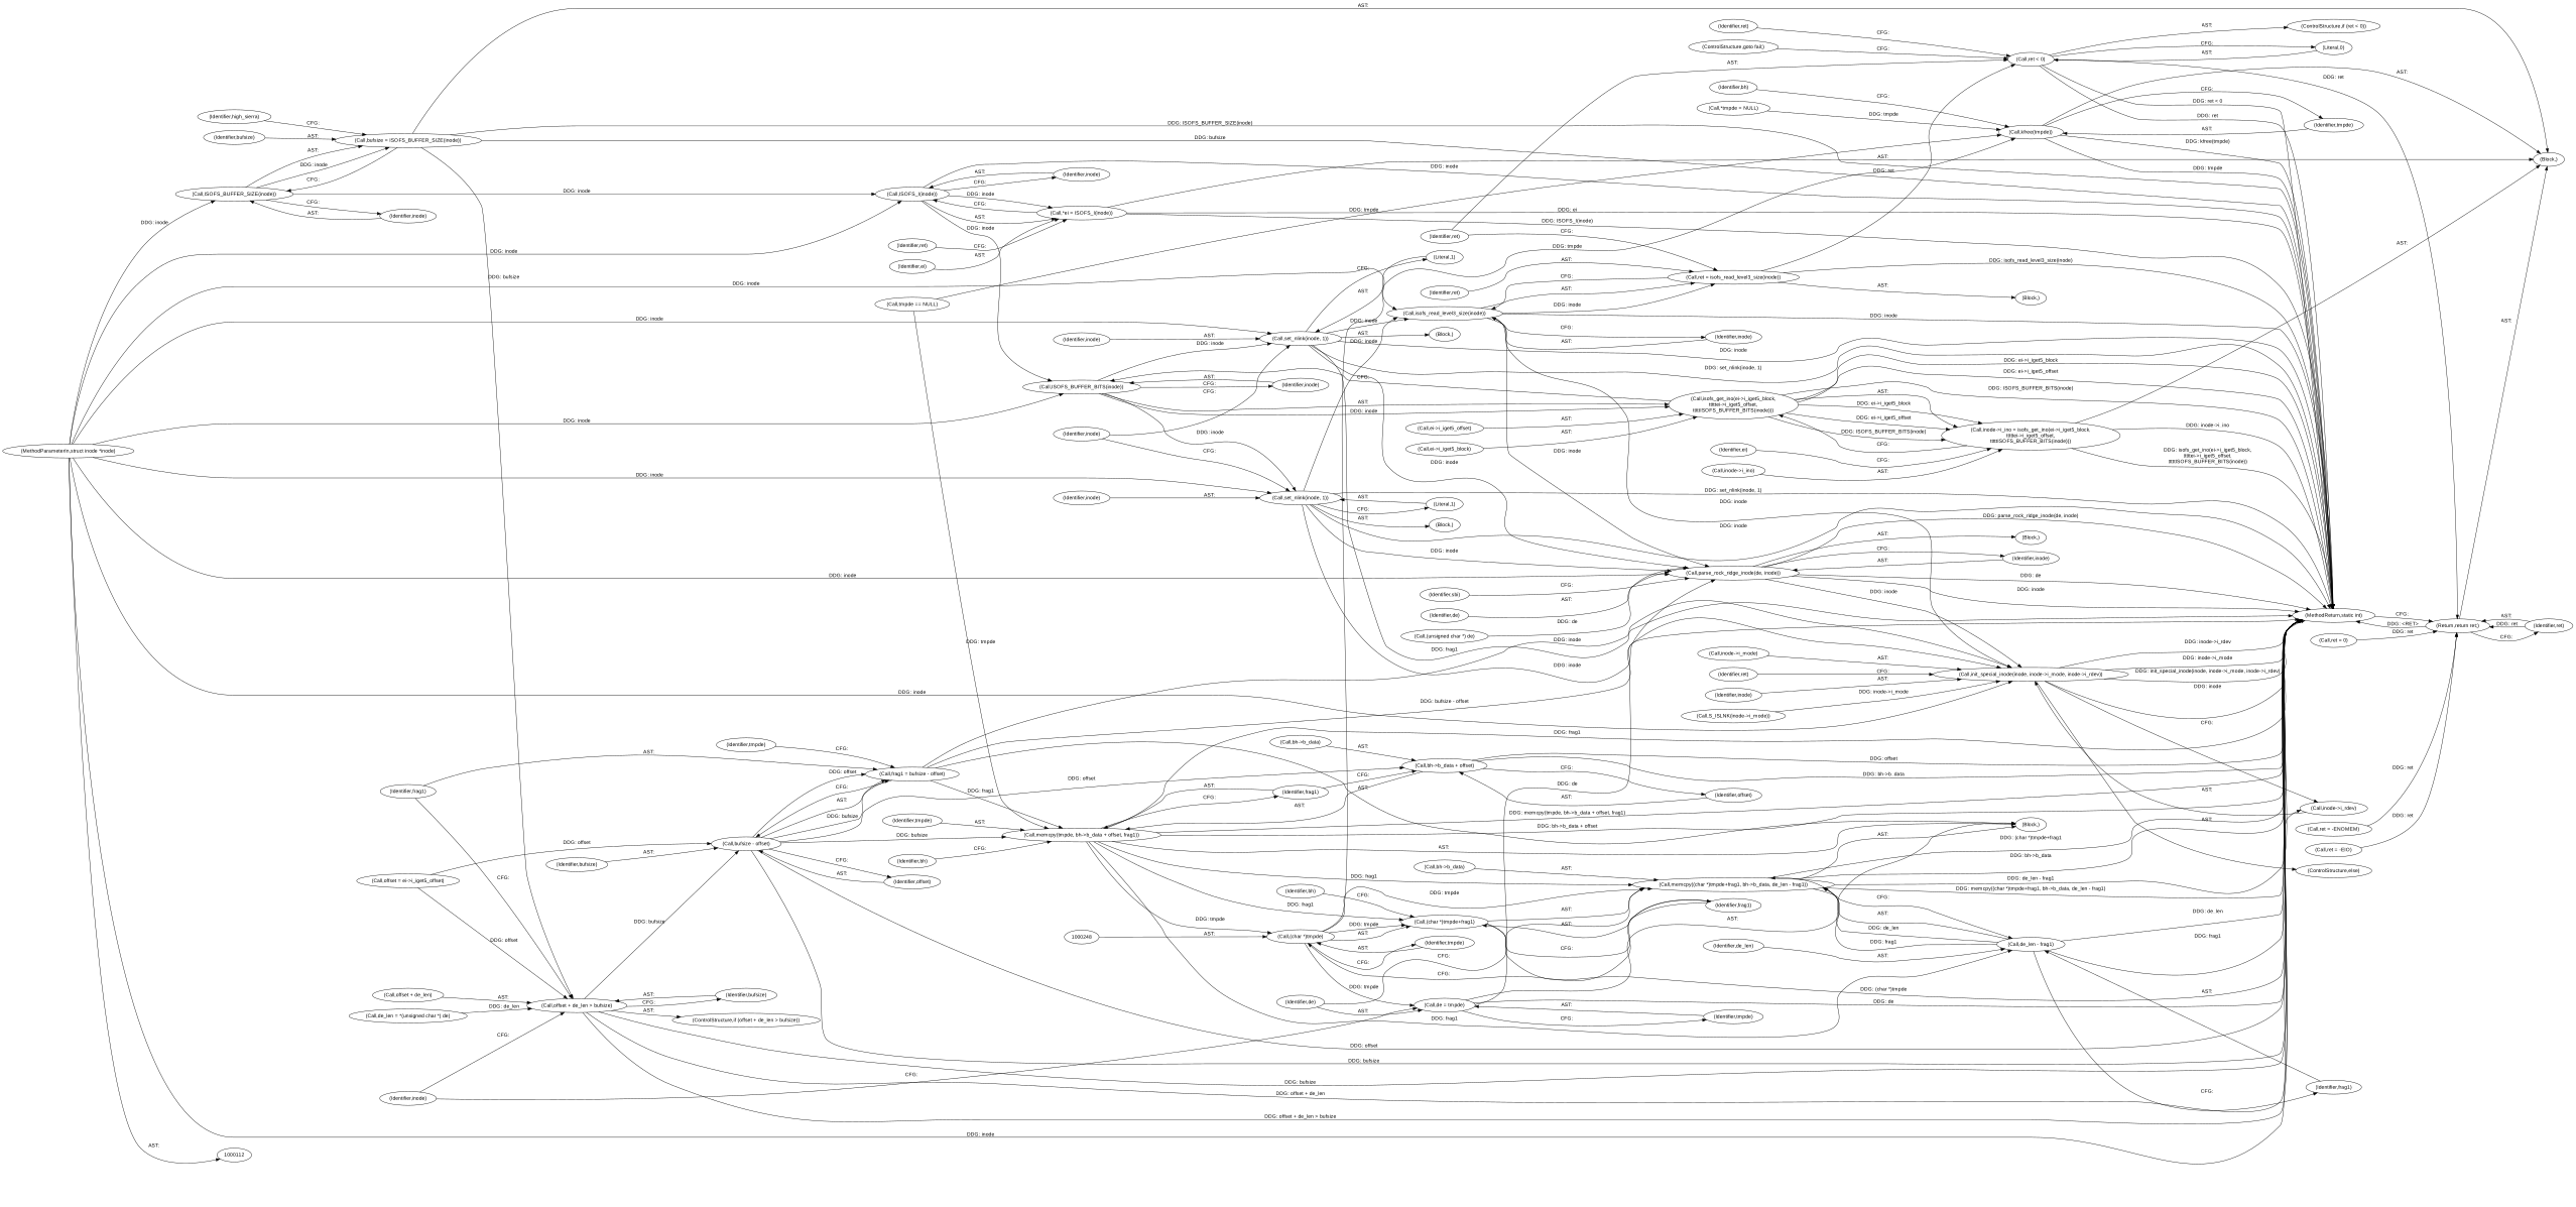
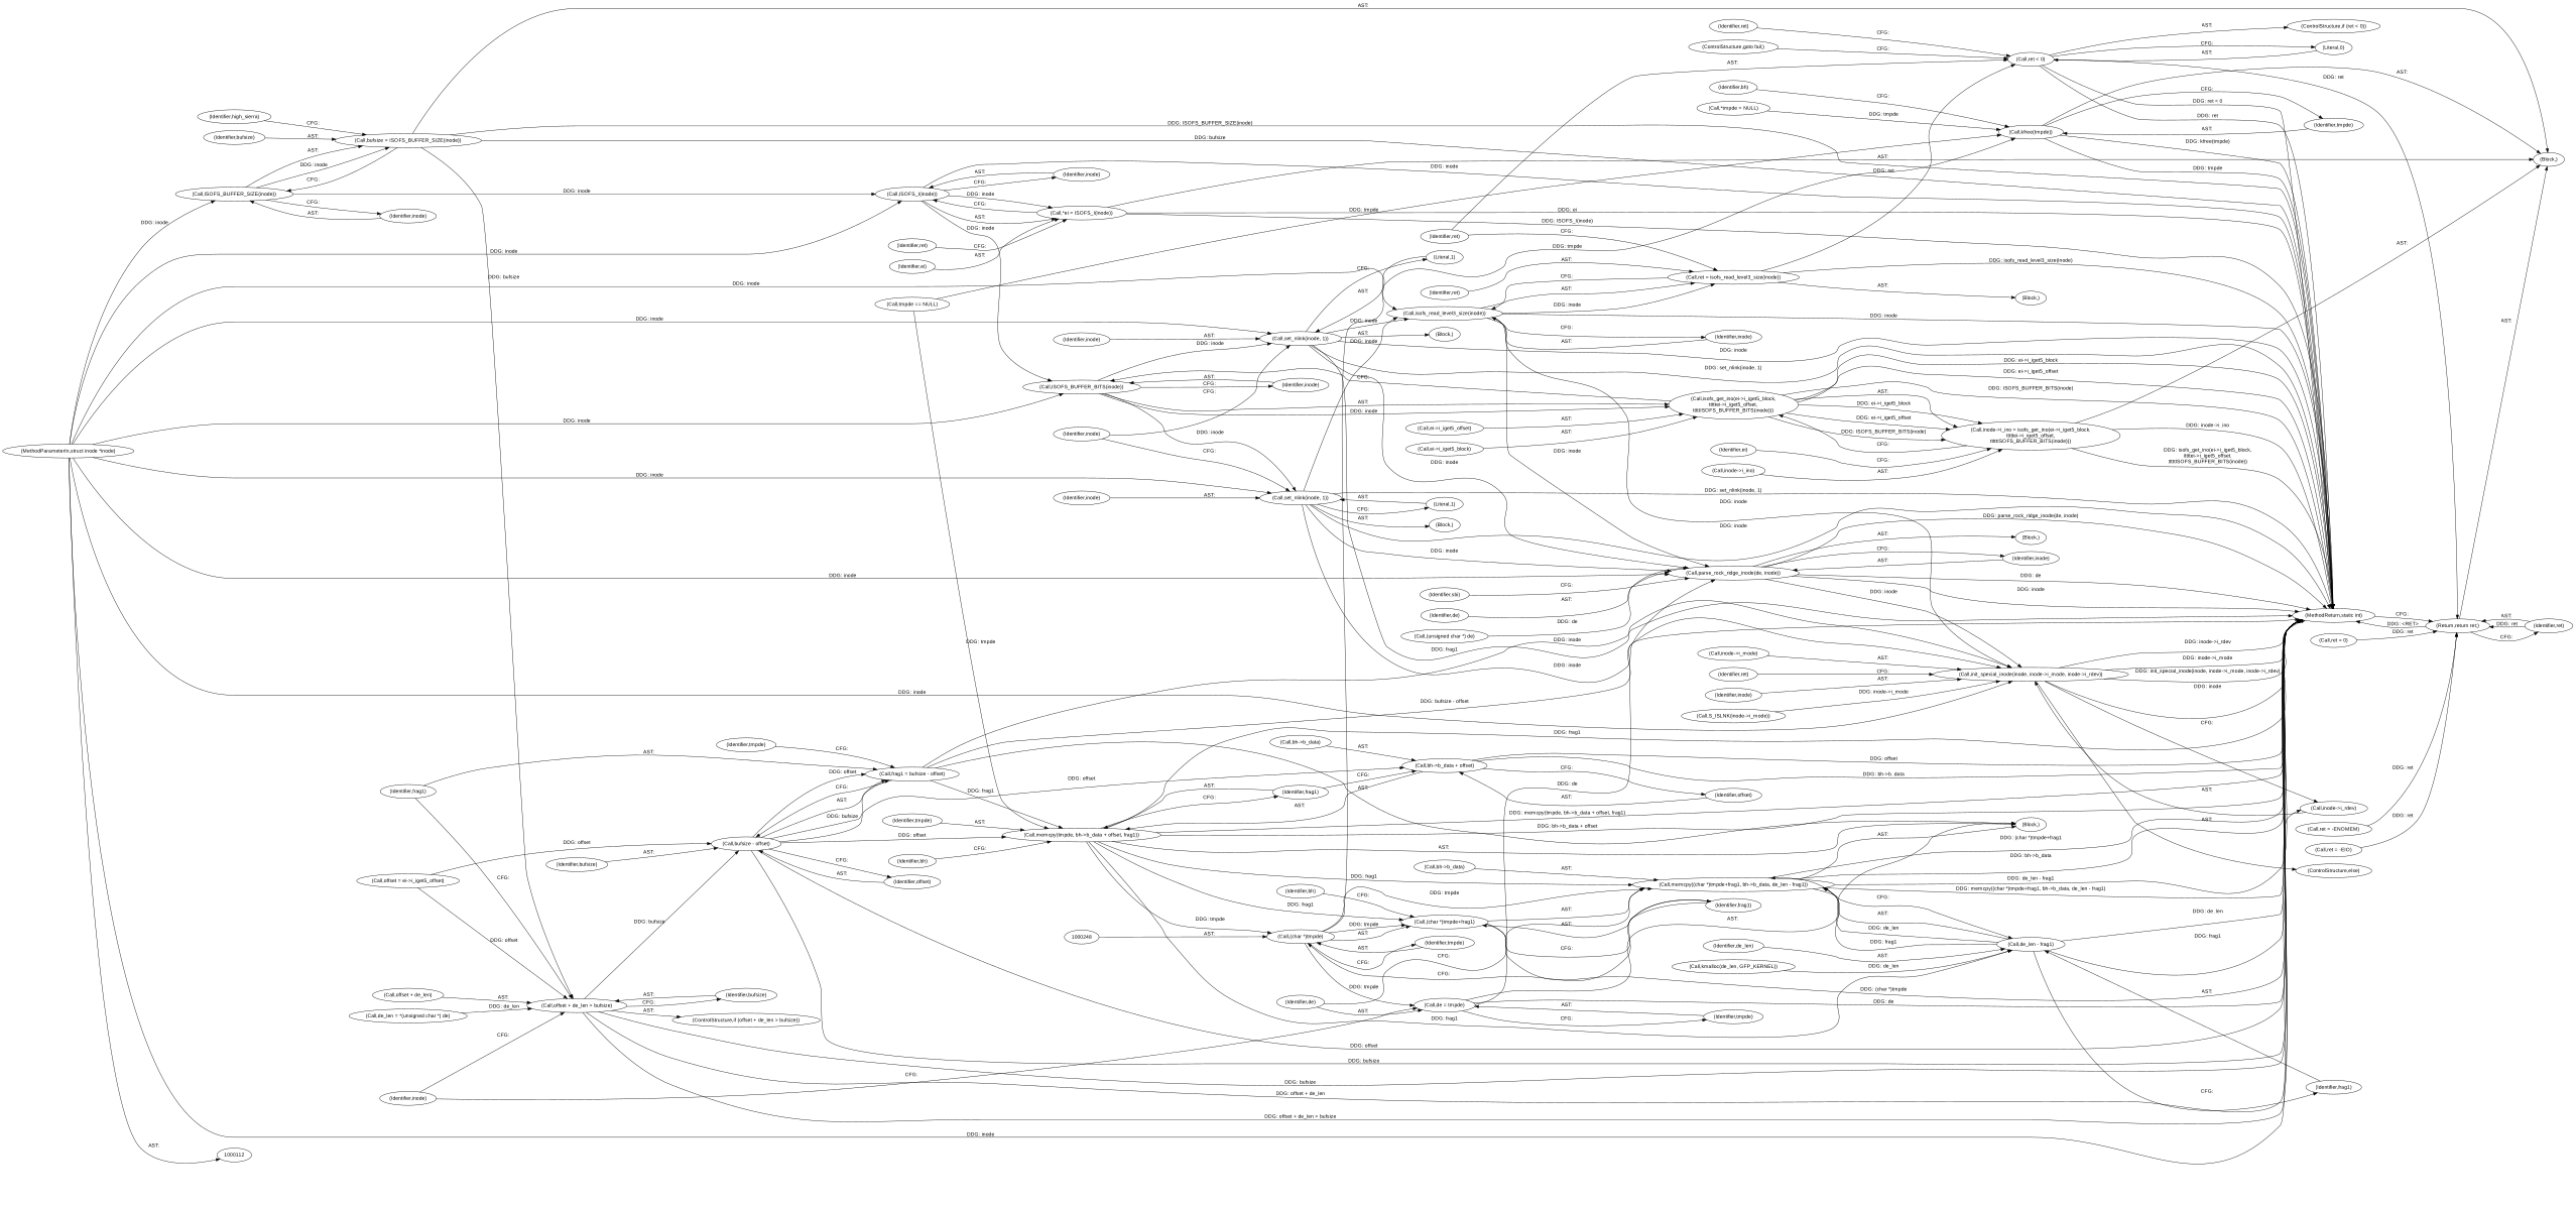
  digraph {
    fontname="Liberation Sans"
    rankdir=LR
    node [fontname="Liberation Sans"]
    edge [fontname="Liberation Sans"]
    n1 [label="(Call,ISOFS_BUFFER_SIZE(inode))"]
    n2 [label="(Call,bufsize = ISOFS_BUFFER_SIZE(inode))"]
    n3 [label="(Call,ISOFS_I(inode))"]
    n4 [label="(Identifier,inode)"]
    n5 [label="(MethodReturn,static int)"]
    n6 [label="(Call,offset + de_len > bufsize)"]
    n7 [label="(Block,)"]
    n8 [label="(Call,ISOFS_BUFFER_BITS(inode))"]
    n9 [label="(Call,*ei = ISOFS_I(inode))"]
    n10 [label="(Identifier,inode)"]
    n11 [label="(MethodParameterIn,struct inode *inode)"]
    n12 [label="(Call,parse_rock_ridge_inode(de, inode))"]
    n13 [label="(Call,init_special_inode(inode, inode->i_mode, inode->i_rdev))"]
    n14 [label="(Call,set_nlink(inode, 1))"]
    n15 [label="(Call,isofs_read_level3_size(inode))"]
    n16 [label="(Call,set_nlink(inode, 1))"]
    1000112
    n18 [label="(Call,inode->i_rdev)"]
    n19 [label="(Block,)"]
    n20 [label="(Identifier,inode)"]
    n21 [label="(ControlStructure,else)"]
    n22 [label="(Call,isofs_get_ino(ei->i_iget5_block,\n\t\t\t\t\tei->i_iget5_offset,\n\t\t\t\t\tISOFS_BUFFER_BITS(inode)))"]
    n23 [label="(Identifier,inode)"]
    n24 [label="(Literal,1)"]
    n25 [label="(Block,)"]
    n26 [label="(Call,ret = isofs_read_level3_size(inode))"]
    n27 [label="(Identifier,inode)"]
    n28 [label="(Block,)"]
    n29 [label="(Literal,1)"]
    n30 [label="(Return,return ret;)"]
    n31 [label="(Call,bufsize - offset)"]
    n32 [label="(Identifier,bufsize)"]
    n33 [label="(ControlStructure,if (offset + de_len > bufsize))"]
    n34 [label="(Call,frag1 = bufsize - offset)"]
    n35 [label="(Call,memcpy(tmpde, bh->b_data + offset, frag1))"]
    n36 [label="(Call,bh->b_data + offset)"]
    n37 [label="(Identifier,offset)"]
    n38 [label="(Block,)"]
    n39 [label="(Call,memcpy((char *)tmpde+frag1, bh->b_data, de_len - frag1))"]
    n40 [label="(Call,(char *)tmpde)"]
    n41 [label="(Call,(char *)tmpde+frag1)"]
    n42 [label="(Call,de_len - frag1)"]
    n43 [label="(Identifier,frag1)"]
    n44 [label="(Identifier,offset)"]
    n45 [label="(Call,kfree(tmpde))"]
    n46 [label="(Call,de = tmpde)"]
    n47 [label="(Identifier,tmpde)"]
    n48 [label="(Identifier,frag1)"]
    n49 [label="(Identifier,tmpde)"]
    n50 [label="(Identifier,frag1)"]
    n51 [label="(Identifier,tmpde)"]
    n52 [label="(Call,inode->i_ino = isofs_get_ino(ei->i_iget5_block,\n\t\t\t\t\tei->i_iget5_offset,\n\t\t\t\t\tISOFS_BUFFER_BITS(inode)))"]
    n53 [label="(Call,ret < 0)"]
    n54 [label="(Block,)"]
    n55 [label="(Literal,0)"]
    n56 [label="(ControlStructure,if (ret < 0))"]
    n57 [label="(Identifier,ret)"]
    n58 [label="(Identifier,ret)"]
    n59 [label="(Call,de_len = *(unsigned char *) de)"]
    n60 [label="(Call,ei->i_iget5_block)"]
    n61 [label="(Call,offset + de_len)"]
    n62 [label="(Identifier,bufsize)"]
    n63 [label="(Call,offset = ei->i_iget5_offset)"]
    n64 [label="(Call,ret = -ENOMEM)"]
    n65 [label="(Identifier,high_sierra)"]
    n66 [label="(Identifier,inode)"]
    n67 [label="(Identifier,inode)"]
    n68 [label="(Call,bh->b_data)"]
    n69 [label="(Identifier,bufsize)"]
    n70 [label="(Identifier,frag1)"]
    n71 [label="(Identifier,bh)"]
    n72 [label="(Call,*tmpde = NULL)"]
    n73 [label="(Identifier,ei)"]
    n74 [label="(Identifier,de_len)"]
    n75 [label="(Identifier,inode)"]
    n76 [label="(Identifier,tmpde)"]
    n77 [label="(Call,S_ISLNK(inode->i_mode))"]
    n78 [label="(Identifier,tmpde)"]
    n79 [label="(Call,ret = 0)"]
    n80 [label="(Call,ei->i_iget5_offset)"]
    n81 [label="(Identifier,ei)"]
    n82 [label="(Identifier,ret)"]
    n83 [label="(Identifier,ret)"]
    n84 [label="(Call,inode->i_mode)"]
    n85 [label="(Call,(unsigned char *) de)"]
+   n86 [label="(Call,kmalloc(de_len, GFP_KERNEL))"]
    n87 [label="(Call,tmpde == NULL)"]
    n88 [label="(Identifier,bh)"]
    n89 [label="(Identifier,bh)"]
    n90 [label="(Call,ret = -EIO)"]
    n91 [label="(Identifier,sbi)"]
    n92 [label="(Call,bh->b_data)"]
    n93 [label="(Identifier,de)"]
    n94 [label="(Identifier,inode)"]
    n95 [label="(Identifier,de)"]
    n96 [label="(Identifier,inode)"]
    n97 [label="(ControlStructure,goto fail;)"]
    n98 [label="(Call,inode->i_ino)"]
    n99 [label="(Identifier,ret)"]
    n100 [label="(Identifier,ret)"]
    1000248
    n1 -> n2 [label="AST: "]
    n1 -> n2 [label="DDG: inode"]
    n1 -> n3 [label="DDG: inode"]
    n1 -> n4 [label="CFG: "]
    n2 -> n1 [label="CFG: "]
    n2 -> n5 [label="DDG: ISOFS_BUFFER_SIZE(inode)"]
    n2 -> n5 [label="DDG: bufsize"]
    n2 -> n6 [label="DDG: bufsize"]
    n2 -> n7 [label="AST: "]
    n3 -> n5 [label="DDG: inode"]
    n3 -> n8 [label="DDG: inode"]
    n3 -> n9 [label="AST: "]
    n3 -> n9 [label="DDG: inode"]
    n3 -> n10 [label="CFG: "]
    n4 -> n1 [label="AST: "]
    n5 -> n30 [label="CFG: "]
    n6 -> n5 [label="DDG: bufsize"]
    n6 -> n5 [label="DDG: offset + de_len"]
    n6 -> n5 [label="DDG: offset + de_len > bufsize"]
    n6 -> n31 [label="DDG: bufsize"]
    n6 -> n32 [label="CFG: "]
    n6 -> n33 [label="AST: "]
    n8 -> n14 [label="DDG: inode"]
    n8 -> n16 [label="DDG: inode"]
    n8 -> n22 [label="AST: "]
    n8 -> n22 [label="DDG: inode"]
    n8 -> n23 [label="CFG: "]
    n9 -> n3 [label="CFG: "]
    n9 -> n5 [label="DDG: ei"]
    n9 -> n5 [label="DDG: ISOFS_I(inode)"]
    n9 -> n7 [label="AST: "]
    n10 -> n3 [label="AST: "]
    n11 -> n1 [label="DDG: inode"]
    n11 -> n3 [label="DDG: inode"]
    n11 -> n8 [label="DDG: inode"]
    n11 -> n12 [label="DDG: inode"]
    n11 -> n13 [label="DDG: inode"]
    n11 -> n14 [label="DDG: inode"]
    n11 -> n15 [label="DDG: inode"]
    n11 -> n16 [label="DDG: inode"]
    n11 -> 1000112 [label="AST: "]
    n11 -> n18 [label="DDG: inode"]
    n12 -> n5 [label="DDG: inode"]
    n12 -> n5 [label="DDG: parse_rock_ridge_inode(de, inode)"]
    n12 -> n5 [label="DDG: de"]
    n12 -> n13 [label="DDG: inode"]
    n12 -> n19 [label="AST: "]
    n12 -> n20 [label="CFG: "]
    n13 -> n5 [label="DDG: init_special_inode(inode, inode->i_mode, inode->i_rdev)"]
    n13 -> n5 [label="DDG: inode"]
    n13 -> n5 [label="DDG: inode->i_rdev"]
    n13 -> n5 [label="DDG: inode->i_mode"]
    n13 -> n18 [label="CFG: "]
    n13 -> n21 [label="AST: "]
    n14 -> n5 [label="DDG: set_nlink(inode, 1)"]
    n14 -> n5 [label="DDG: inode"]
    n14 -> n12 [label="DDG: inode"]
    n14 -> n13 [label="DDG: inode"]
    n14 -> n15 [label="DDG: inode"]
    n14 -> n24 [label="CFG: "]
    n14 -> n25 [label="AST: "]
    n15 -> n5 [label="DDG: inode"]
    n15 -> n12 [label="DDG: inode"]
    n15 -> n13 [label="DDG: inode"]
    n15 -> n26 [label="AST: "]
    n15 -> n26 [label="DDG: inode"]
    n15 -> n27 [label="CFG: "]
    n16 -> n5 [label="DDG: inode"]
    n16 -> n5 [label="DDG: set_nlink(inode, 1)"]
    n16 -> n12 [label="DDG: inode"]
    n16 -> n13 [label="DDG: inode"]
    n16 -> n15 [label="DDG: inode"]
    n16 -> n28 [label="AST: "]
    n16 -> n29 [label="CFG: "]
    n18 -> n13 [label="AST: "]
    n20 -> n12 [label="AST: "]
    n22 -> n5 [label="DDG: ei->i_iget5_block"]
    n22 -> n5 [label="DDG: ei->i_iget5_offset"]
    n22 -> n5 [label="DDG: ISOFS_BUFFER_BITS(inode)"]
    n22 -> n8 [label="CFG: "]
    n22 -> n52 [label="AST: "]
    n22 -> n52 [label="DDG: ei->i_iget5_block"]
    n22 -> n52 [label="DDG: ei->i_iget5_offset"]
    n22 -> n52 [label="DDG: ISOFS_BUFFER_BITS(inode)"]
    n23 -> n8 [label="AST: "]
    n24 -> n14 [label="AST: "]
    n26 -> n5 [label="DDG: isofs_read_level3_size(inode)"]
    n26 -> n15 [label="CFG: "]
    n26 -> n53 [label="DDG: ret"]
    n26 -> n54 [label="AST: "]
    n27 -> n15 [label="AST: "]
    n29 -> n16 [label="AST: "]
    n30 -> n5 [label="DDG: <RET>"]
    n30 -> n7 [label="AST: "]
    n30 -> n57 [label="CFG: "]
    n31 -> n5 [label="DDG: bufsize"]
    n31 -> n5 [label="DDG: offset"]
    n31 -> n34 [label="AST: "]
    n31 -> n34 [label="DDG: bufsize"]
    n31 -> n34 [label="DDG: offset"]
-   n31 -> n35 [label="DDG: bufsize"]
+   n31 -> n35 [label="DDG: offset"]
    n31 -> n36 [label="DDG: offset"]
    n31 -> n37 [label="CFG: "]
    n32 -> n6 [label="AST: "]
    n34 -> n5 [label="DDG: bufsize - offset"]
    n34 -> n5 [label="DDG: frag1"]
    n34 -> n31 [label="CFG: "]
    n34 -> n35 [label="DDG: frag1"]
    n34 -> n38 [label="AST: "]
    n35 -> n5 [label="DDG: bh->b_data + offset"]
    n35 -> n5 [label="DDG: memcpy(tmpde, bh->b_data + offset, frag1)"]
    n35 -> n5 [label="DDG: frag1"]
    n35 -> n38 [label="AST: "]
    n35 -> n39 [label="DDG: frag1"]
    n35 -> n40 [label="DDG: tmpde"]
    n35 -> n41 [label="DDG: frag1"]
    n35 -> n42 [label="DDG: frag1"]
    n35 -> n43 [label="CFG: "]
    n36 -> n5 [label="DDG: bh->b_data"]
    n36 -> n5 [label="DDG: offset"]
    n36 -> n35 [label="AST: "]
    n36 -> n44 [label="CFG: "]
    n37 -> n31 [label="AST: "]
    n39 -> n5 [label="DDG: bh->b_data"]
    n39 -> n5 [label="DDG: de_len - frag1"]
    n39 -> n5 [label="DDG: memcpy((char *)tmpde+frag1, bh->b_data, de_len - frag1)"]
    n39 -> n5 [label="DDG: (char *)tmpde+frag1"]
    n39 -> n38 [label="AST: "]
    n39 -> n42 [label="CFG: "]
    n40 -> n39 [label="DDG: tmpde"]
    n40 -> n41 [label="AST: "]
    n40 -> n41 [label="DDG: tmpde"]
    n40 -> n45 [label="DDG: tmpde"]
    n40 -> n46 [label="DDG: tmpde"]
    n40 -> n47 [label="CFG: "]
    n41 -> n5 [label="DDG: (char *)tmpde"]
    n41 -> n39 [label="AST: "]
    n41 -> n48 [label="CFG: "]
    n42 -> n5 [label="DDG: de_len"]
    n42 -> n5 [label="DDG: frag1"]
    n42 -> n39 [label="AST: "]
    n42 -> n39 [label="DDG: de_len"]
    n42 -> n39 [label="DDG: frag1"]
    n42 -> n50 [label="CFG: "]
    n43 -> n35 [label="AST: "]
    n43 -> n36 [label="CFG: "]
    n44 -> n36 [label="AST: "]
    n45 -> n5 [label="DDG: kfree(tmpde)"]
    n45 -> n5 [label="DDG: tmpde"]
    n45 -> n7 [label="AST: "]
    n45 -> n49 [label="CFG: "]
    n46 -> n5 [label="DDG: de"]
    n46 -> n12 [label="DDG: de"]
    n46 -> n38 [label="AST: "]
    n46 -> n51 [label="CFG: "]
    n47 -> n40 [label="AST: "]
    n48 -> n40 [label="CFG: "]
    n48 -> n41 [label="AST: "]
    n49 -> n45 [label="AST: "]
    n50 -> n42 [label="AST: "]
    n51 -> n46 [label="AST: "]
    n52 -> n5 [label="DDG: isofs_get_ino(ei->i_iget5_block,\n\t\t\t\t\tei->i_iget5_offset,\n\t\t\t\t\tISOFS_BUFFER_BITS(inode))"]
    n52 -> n5 [label="DDG: inode->i_ino"]
    n52 -> n7 [label="AST: "]
    n52 -> n22 [label="CFG: "]
    n53 -> n5 [label="DDG: ret < 0"]
    n53 -> n5 [label="DDG: ret"]
    n53 -> n30 [label="DDG: ret"]
    n53 -> n55 [label="CFG: "]
    n53 -> n56 [label="AST: "]
    n55 -> n53 [label="AST: "]
    n57 -> n30 [label="AST: "]
    n57 -> n30 [label="DDG: ret"]
    n58 -> n13 [label="CFG: "]
    n59 -> n6 [label="DDG: de_len"]
    n60 -> n22 [label="AST: "]
    n61 -> n6 [label="AST: "]
    n62 -> n2 [label="AST: "]
    n63 -> n6 [label="DDG: offset"]
    n63 -> n31 [label="DDG: offset"]
    n64 -> n30 [label="DDG: ret"]
    n65 -> n2 [label="CFG: "]
    n66 -> n14 [label="AST: "]
    n67 -> n13 [label="AST: "]
    n68 -> n36 [label="AST: "]
    n69 -> n31 [label="AST: "]
    n70 -> n6 [label="CFG: "]
    n70 -> n34 [label="AST: "]
    n71 -> n35 [label="CFG: "]
    n72 -> n45 [label="DDG: tmpde"]
    n73 -> n52 [label="CFG: "]
    n74 -> n42 [label="AST: "]
    n75 -> n16 [label="AST: "]
    n76 -> n35 [label="AST: "]
    n77 -> n13 [label="DDG: inode->i_mode"]
    n78 -> n34 [label="CFG: "]
    n79 -> n30 [label="DDG: ret"]
    n80 -> n22 [label="AST: "]
    n81 -> n9 [label="AST: "]
    n82 -> n26 [label="AST: "]
    n83 -> n9 [label="CFG: "]
    n84 -> n13 [label="AST: "]
    n85 -> n12 [label="DDG: de"]
+   n86 -> n42 [label="DDG: de_len"]
    n87 -> n35 [label="DDG: tmpde"]
    n87 -> n45 [label="DDG: tmpde"]
    n88 -> n41 [label="CFG: "]
    n89 -> n45 [label="CFG: "]
    n90 -> n30 [label="DDG: ret"]
    n91 -> n12 [label="CFG: "]
    n92 -> n39 [label="AST: "]
    n93 -> n39 [label="CFG: "]
    n93 -> n46 [label="AST: "]
    n94 -> n6 [label="CFG: "]
    n94 -> n46 [label="CFG: "]
    n95 -> n12 [label="AST: "]
    n96 -> n14 [label="CFG: "]
    n96 -> n16 [label="CFG: "]
    n97 -> n53 [label="CFG: "]
    n98 -> n52 [label="AST: "]
    n99 -> n53 [label="CFG: "]
    n100 -> n26 [label="CFG: "]
    n100 -> n53 [label="AST: "]
    1000248 -> n40 [label="AST: "]
  }
